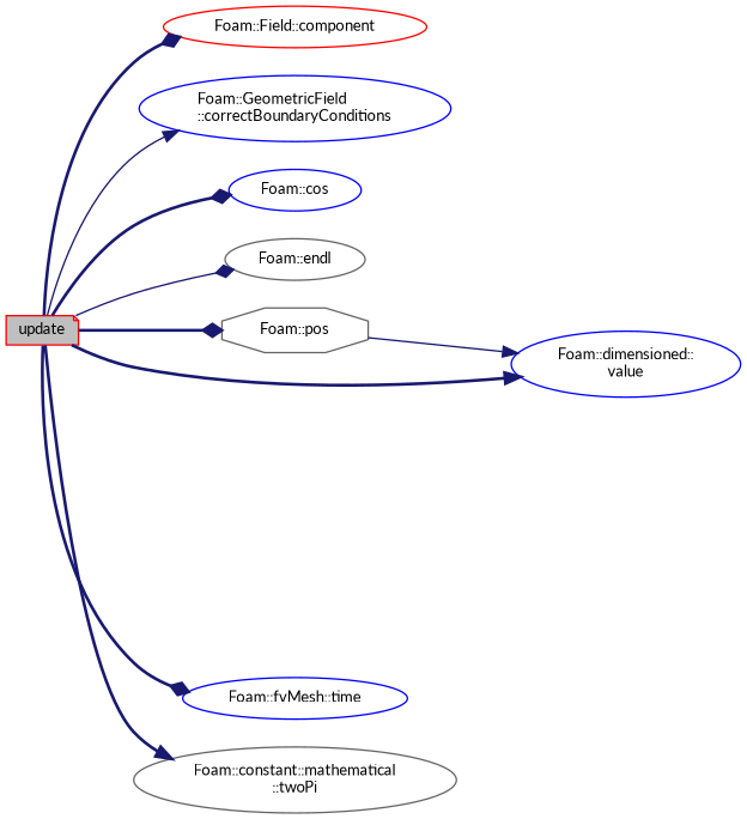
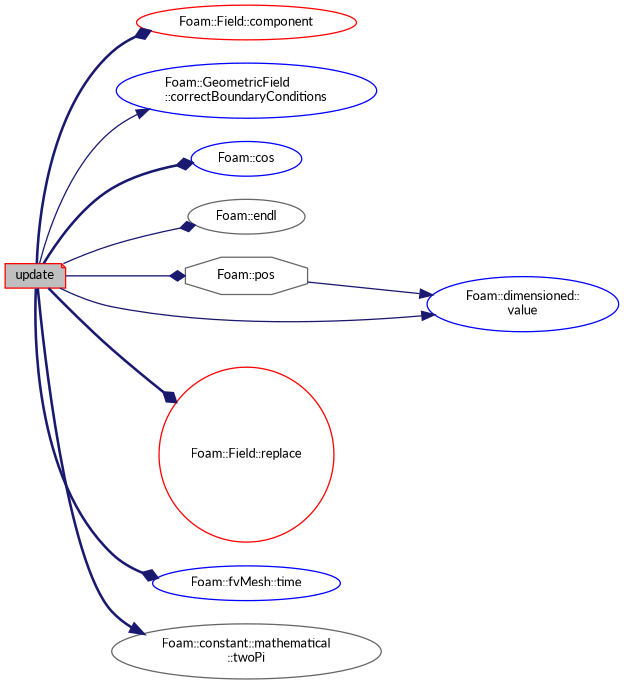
  digraph {
    fontname=Lato
    rankdir=LR
    node [color=blue fontname=Lato fontsize=10 shape=ellipse]
    edge [arrowhead=diamond color=midnightblue fontname=Lato fontsize=10 labelfontname=Helvetica labelfontsize=10 style=bold]
    n1 [color=red fillcolor=grey75 fontcolor=black height=0.2 label=update shape=note style=filled width=0.4]
    n2 [color=red height=0.2 label="Foam::Field::component" width=0.4]
    n3 [height=0.2 label="Foam::GeometricField\l::correctBoundaryConditions" width=0.4]
    n4 [height=0.2 label="Foam::cos" width=0.4]
    n5 [color=gray40 height=0.2 label="Foam::endl" width=0.4]
    n6 [color=gray40 height=0.2 label="Foam::pos" shape=octagon width=0.4]
    n7 [height=0.2 label="Foam::dimensioned::\lvalue" width=0.4]
+   n8 [color=red height=0.2 label="Foam::Field::replace" shape=circle width=0.4]
    n9 [height=0.2 label="Foam::fvMesh::time" width=0.4]
    n10 [color=gray40 height=0.2 label="Foam::constant::mathematical\l::twoPi" width=0.4]
    n1 -> n2
    n1 -> n3 [arrowhead=normal style=solid]
    n1 -> n4
    n1 -> n5 [style=solid]
-   n1 -> n6
-   n1 -> n7 [arrowhead=normal]
+   n1 -> n6 [style=solid]
+   n1 -> n7 [arrowhead=normal style=solid]
+   n1 -> n8
    n1 -> n9
    n1 -> n10 [arrowhead=normal]
    n6 -> n7 [arrowhead=normal style=solid]
  }
